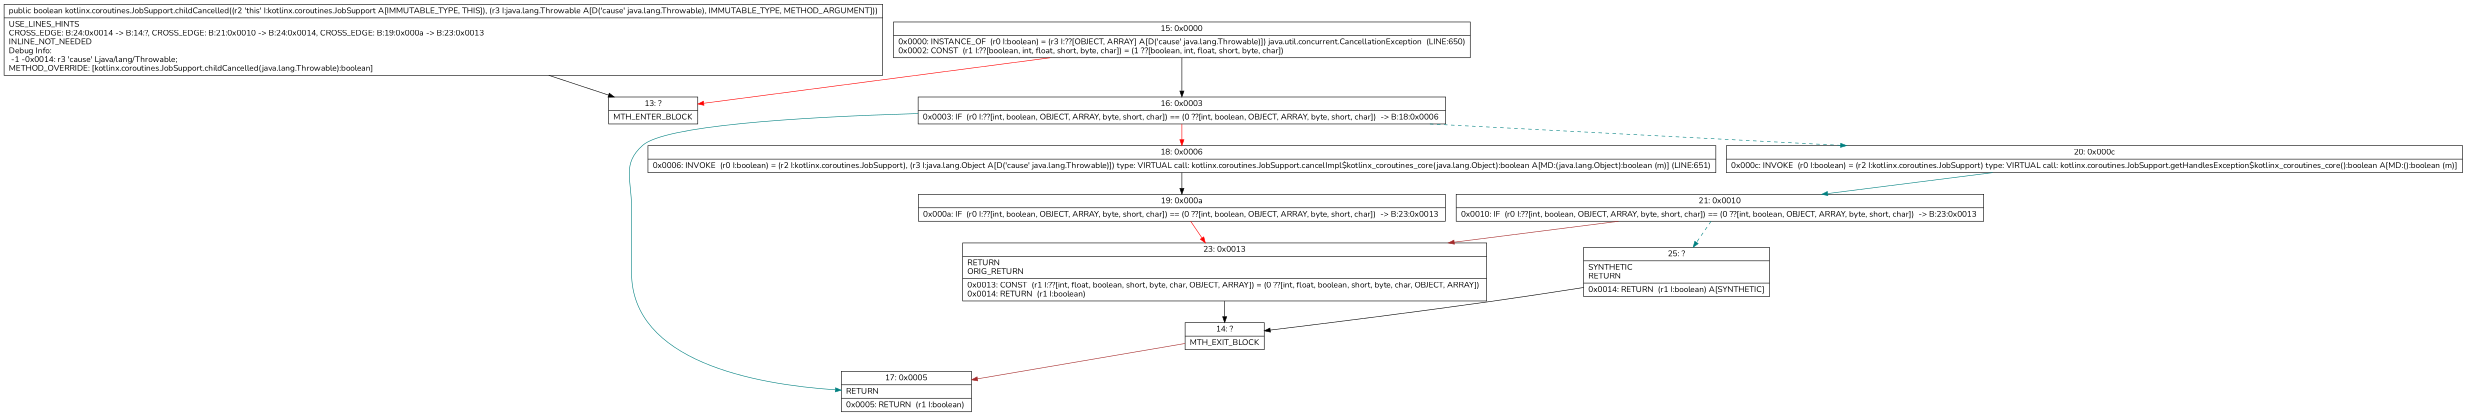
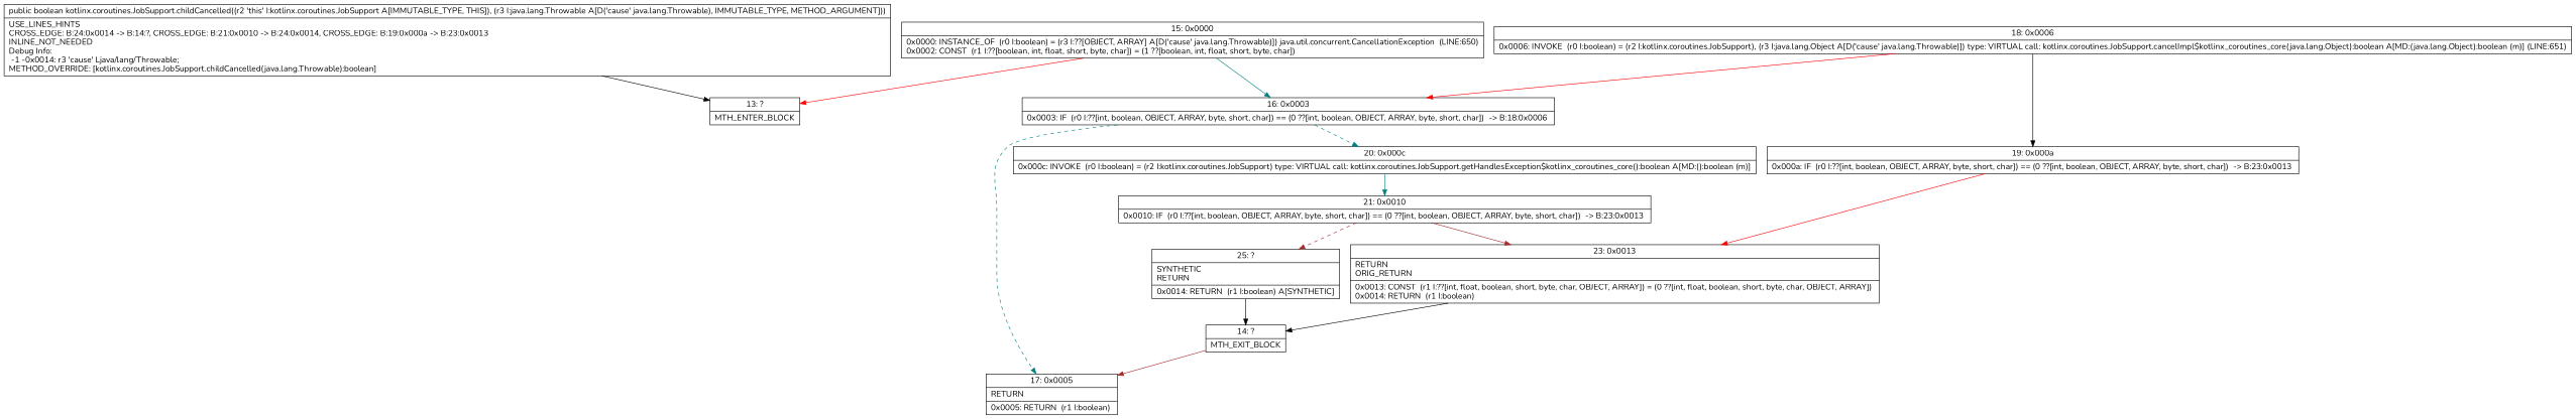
  digraph {
    fontname=Nunito
    node [fontname=Nunito shape=record]
    edge [color=teal fontname=Nunito]
    n1 [label="{13\:\ ?|MTH_ENTER_BLOCK\l}"]
    n2 [label="{15\:\ 0x0000|0x0000: INSTANCE_OF  (r0 I:boolean) = (r3 I:??[OBJECT, ARRAY] A[D('cause' java.lang.Throwable)]) java.util.concurrent.CancellationException  (LINE:650)\l0x0002: CONST  (r1 I:??[boolean, int, float, short, byte, char]) = (1 ??[boolean, int, float, short, byte, char]) \l}"]
    n3 [label="{16\:\ 0x0003|0x0003: IF  (r0 I:??[int, boolean, OBJECT, ARRAY, byte, short, char]) == (0 ??[int, boolean, OBJECT, ARRAY, byte, short, char])  \-\> B:18:0x0006 \l}"]
    n4 [label="{17\:\ 0x0005|RETURN\l|0x0005: RETURN  (r1 I:boolean) \l}"]
    n5 [label="{18\:\ 0x0006|0x0006: INVOKE  (r0 I:boolean) = (r2 I:kotlinx.coroutines.JobSupport), (r3 I:java.lang.Object A[D('cause' java.lang.Throwable)]) type: VIRTUAL call: kotlinx.coroutines.JobSupport.cancelImpl$kotlinx_coroutines_core(java.lang.Object):boolean A[MD:(java.lang.Object):boolean (m)] (LINE:651)\l}"]
    n6 [label="{20\:\ 0x000c|0x000c: INVOKE  (r0 I:boolean) = (r2 I:kotlinx.coroutines.JobSupport) type: VIRTUAL call: kotlinx.coroutines.JobSupport.getHandlesException$kotlinx_coroutines_core():boolean A[MD:():boolean (m)]\l}"]
    n7 [label="{19\:\ 0x000a|0x000a: IF  (r0 I:??[int, boolean, OBJECT, ARRAY, byte, short, char]) == (0 ??[int, boolean, OBJECT, ARRAY, byte, short, char])  \-\> B:23:0x0013 \l}"]
    n8 [label="{14\:\ ?|MTH_EXIT_BLOCK\l}"]
    n9 [label="{23\:\ 0x0013|RETURN\lORIG_RETURN\l|0x0013: CONST  (r1 I:??[int, float, boolean, short, byte, char, OBJECT, ARRAY]) = (0 ??[int, float, boolean, short, byte, char, OBJECT, ARRAY]) \l0x0014: RETURN  (r1 I:boolean) \l}"]
    n10 [label="{21\:\ 0x0010|0x0010: IF  (r0 I:??[int, boolean, OBJECT, ARRAY, byte, short, char]) == (0 ??[int, boolean, OBJECT, ARRAY, byte, short, char])  \-\> B:23:0x0013 \l}"]
    n11 [label="{25\:\ ?|SYNTHETIC\lRETURN\l|0x0014: RETURN  (r1 I:boolean) A[SYNTHETIC]\l}"]
    n12 [label="{public boolean kotlinx.coroutines.JobSupport.childCancelled((r2 'this' I:kotlinx.coroutines.JobSupport A[IMMUTABLE_TYPE, THIS]), (r3 I:java.lang.Throwable A[D('cause' java.lang.Throwable), IMMUTABLE_TYPE, METHOD_ARGUMENT]))  | USE_LINES_HINTS\lCROSS_EDGE: B:24:0x0014 \-\> B:14:?, CROSS_EDGE: B:21:0x0010 \-\> B:24:0x0014, CROSS_EDGE: B:19:0x000a \-\> B:23:0x0013\lINLINE_NOT_NEEDED\lDebug Info:\l  \-1 \-0x0014: r3 'cause' Ljava\/lang\/Throwable;\lMETHOD_OVERRIDE: [kotlinx.coroutines.JobSupport.childCancelled(java.lang.Throwable):boolean]\l}"]
    n2 -> n1 [color=red]
-   n2 -> n3 [color=black]
-   n3 -> n4 [style=solid]
-   n3 -> n5 [color=red]
+   n2 -> n3
+   n3 -> n4 [style=dashed]
+   n5 -> n3 [color=red]
    n3 -> n6 [style=dashed]
    n5 -> n7 [color=black]
    n6 -> n10
    n7 -> n9 [color=red]
    n8 -> n4 [color=brown]
    n9 -> n8 [color=black]
    n10 -> n9 [color=brown]
-   n10 -> n11 [style=dashed]
+   n10 -> n11 [color=brown style=dashed]
    n11 -> n8 [color=black]
    n12 -> n1 [color=black]
  }
